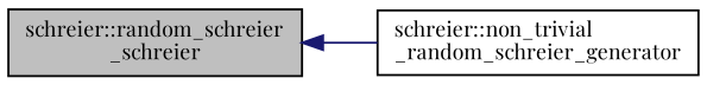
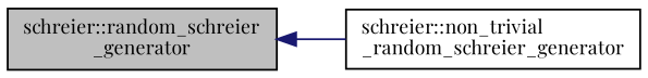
  digraph {
    rankdir=LR
    fontname="Playfair Display"
    node [color=black fontname="Playfair Display" fontsize=10 shape=record style=filled]
-   n1 [fillcolor=grey75 fontcolor=black height=0.2 label="schreier::random_schreier\l_schreier" width=0.4]
+   n1 [fillcolor=grey75 fontcolor=black height=0.2 label="schreier::random_schreier\l_generator" width=0.4]
    n2 [fillcolor=white height=0.2 label="schreier::non_trivial\l_random_schreier_generator" width=0.4]
    n1 -> n2 [color=midnightblue dir=back fontname="Playfair Display" fontsize=10 labelfontname=Helvetica labelfontsize=10 style=solid]
  }
